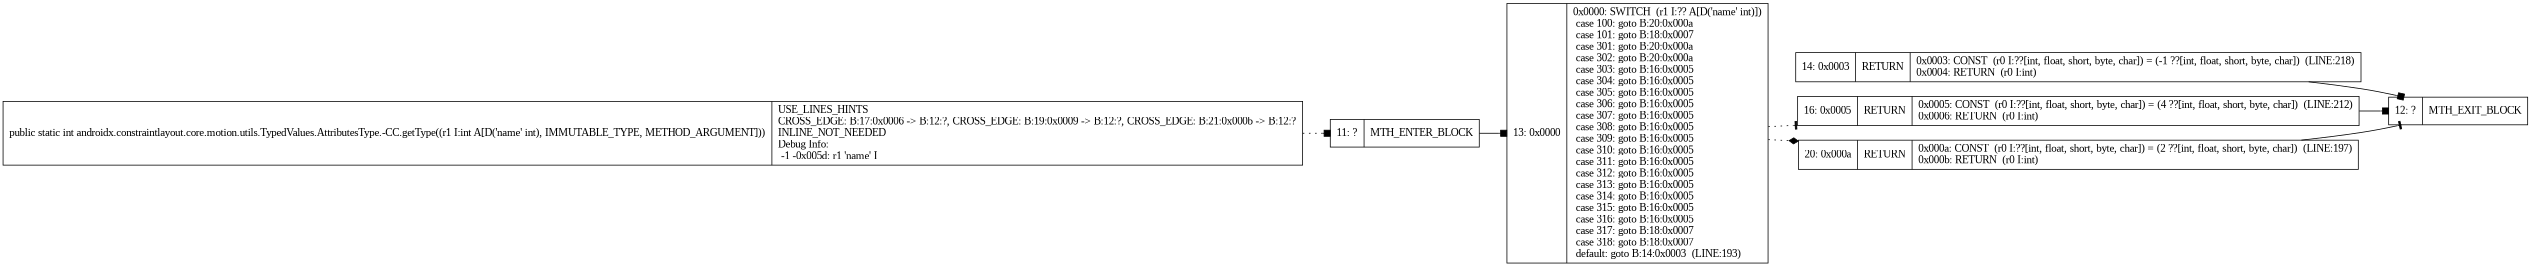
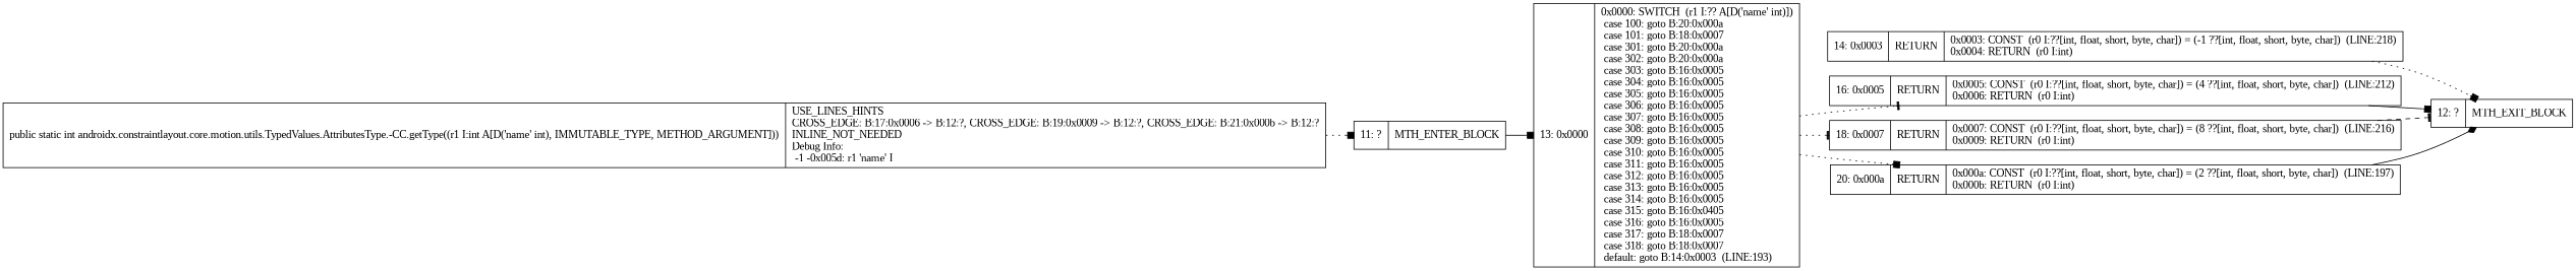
  digraph {
    fontname="Liberation Serif"
    rankdir=LR
    node [fontname="Liberation Serif" shape=record]
    edge [arrowhead=box fontname="Liberation Serif" style=dotted]
    n1 [label="{11\:\ ?|MTH_ENTER_BLOCK\l}"]
-   n2 [label="{13\:\ 0x0000|0x0000: SWITCH  (r1 I:?? A[D('name' int)])\l case 100: goto B:20:0x000a\l case 101: goto B:18:0x0007\l case 301: goto B:20:0x000a\l case 302: goto B:20:0x000a\l case 303: goto B:16:0x0005\l case 304: goto B:16:0x0005\l case 305: goto B:16:0x0005\l case 306: goto B:16:0x0005\l case 307: goto B:16:0x0005\l case 308: goto B:16:0x0005\l case 309: goto B:16:0x0005\l case 310: goto B:16:0x0005\l case 311: goto B:16:0x0005\l case 312: goto B:16:0x0005\l case 313: goto B:16:0x0005\l case 314: goto B:16:0x0005\l case 315: goto B:16:0x0005\l case 316: goto B:16:0x0005\l case 317: goto B:18:0x0007\l case 318: goto B:18:0x0007\l default: goto B:14:0x0003  (LINE:193)\l}"]
+   n2 [label="{13\:\ 0x0000|0x0000: SWITCH  (r1 I:?? A[D('name' int)])\l case 100: goto B:20:0x000a\l case 101: goto B:18:0x0007\l case 301: goto B:20:0x000a\l case 302: goto B:20:0x000a\l case 303: goto B:16:0x0005\l case 304: goto B:16:0x0005\l case 305: goto B:16:0x0005\l case 306: goto B:16:0x0005\l case 307: goto B:16:0x0005\l case 308: goto B:16:0x0005\l case 309: goto B:16:0x0005\l case 310: goto B:16:0x0005\l case 311: goto B:16:0x0005\l case 312: goto B:16:0x0005\l case 313: goto B:16:0x0005\l case 314: goto B:16:0x0005\l case 315: goto B:16:0x0405\l case 316: goto B:16:0x0005\l case 317: goto B:18:0x0007\l case 318: goto B:18:0x0007\l default: goto B:14:0x0003  (LINE:193)\l}"]
    n3 [label="{16\:\ 0x0005|RETURN\l|0x0005: CONST  (r0 I:??[int, float, short, byte, char]) = (4 ??[int, float, short, byte, char])  (LINE:212)\l0x0006: RETURN  (r0 I:int) \l}"]
+   n4 [label="{18\:\ 0x0007|RETURN\l|0x0007: CONST  (r0 I:??[int, float, short, byte, char]) = (8 ??[int, float, short, byte, char])  (LINE:216)\l0x0009: RETURN  (r0 I:int) \l}"]
    n5 [label="{20\:\ 0x000a|RETURN\l|0x000a: CONST  (r0 I:??[int, float, short, byte, char]) = (2 ??[int, float, short, byte, char])  (LINE:197)\l0x000b: RETURN  (r0 I:int) \l}"]
    n6 [label="{14\:\ 0x0003|RETURN\l|0x0003: CONST  (r0 I:??[int, float, short, byte, char]) = (\-1 ??[int, float, short, byte, char])  (LINE:218)\l0x0004: RETURN  (r0 I:int) \l}"]
    n7 [label="{12\:\ ?|MTH_EXIT_BLOCK\l}"]
    n8 [label="{public static int androidx.constraintlayout.core.motion.utils.TypedValues.AttributesType.\-CC.getType((r1 I:int A[D('name' int), IMMUTABLE_TYPE, METHOD_ARGUMENT]))  | USE_LINES_HINTS\lCROSS_EDGE: B:17:0x0006 \-\> B:12:?, CROSS_EDGE: B:19:0x0009 \-\> B:12:?, CROSS_EDGE: B:21:0x000b \-\> B:12:?\lINLINE_NOT_NEEDED\lDebug Info:\l  \-1 \-0x005d: r1 'name' I\l}"]
    n1 -> n2 [style=solid]
    n2 -> n3 [arrowhead=tee]
-   n2 -> n5 [arrowhead=diamond]
+   n2 -> n4 [arrowhead=tee]
+   n2 -> n5
    n3 -> n7 [style=solid]
-   n5 -> n7 [arrowhead=tee style=solid]
-   n6 -> n7 [style=solid]
+   n4 -> n7 [arrowhead=tee style=dashed]
+   n5 -> n7 [arrowhead=diamond style=solid]
+   n6 -> n7
    n8 -> n1
  }
